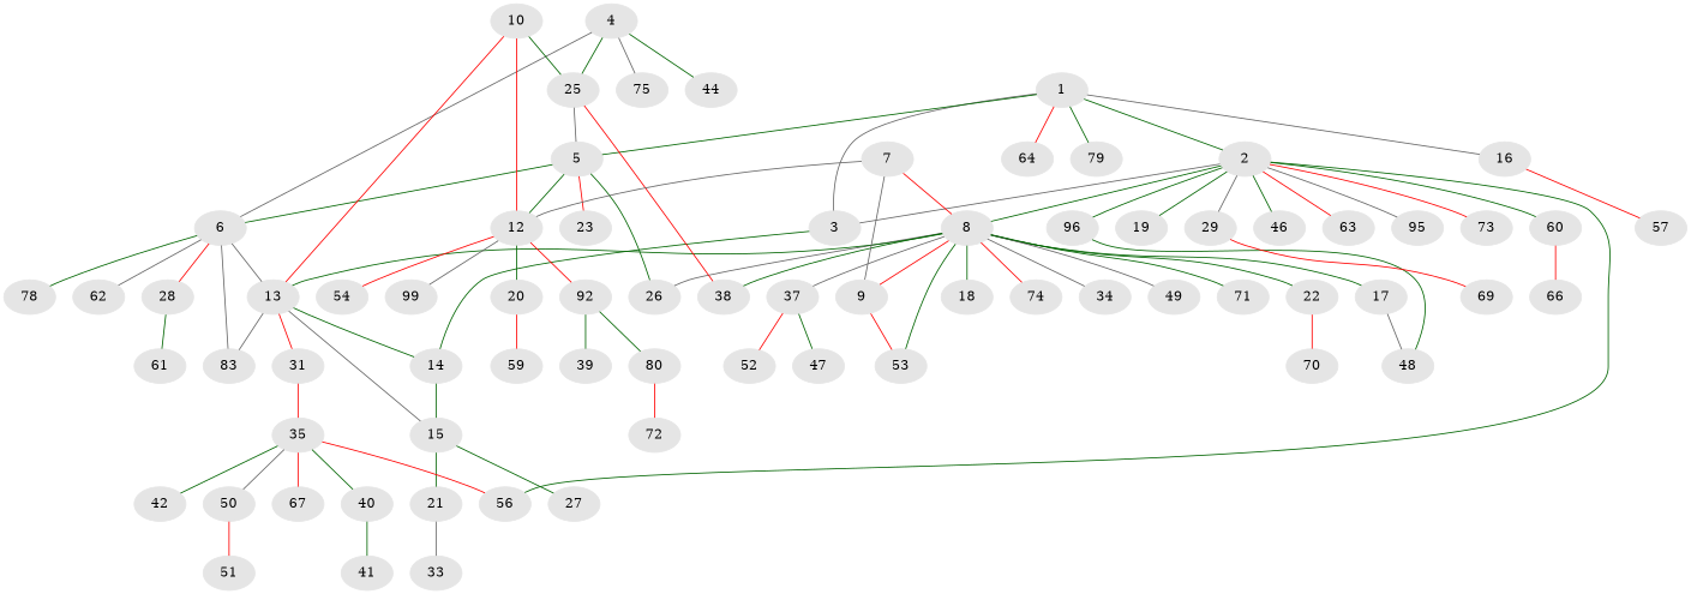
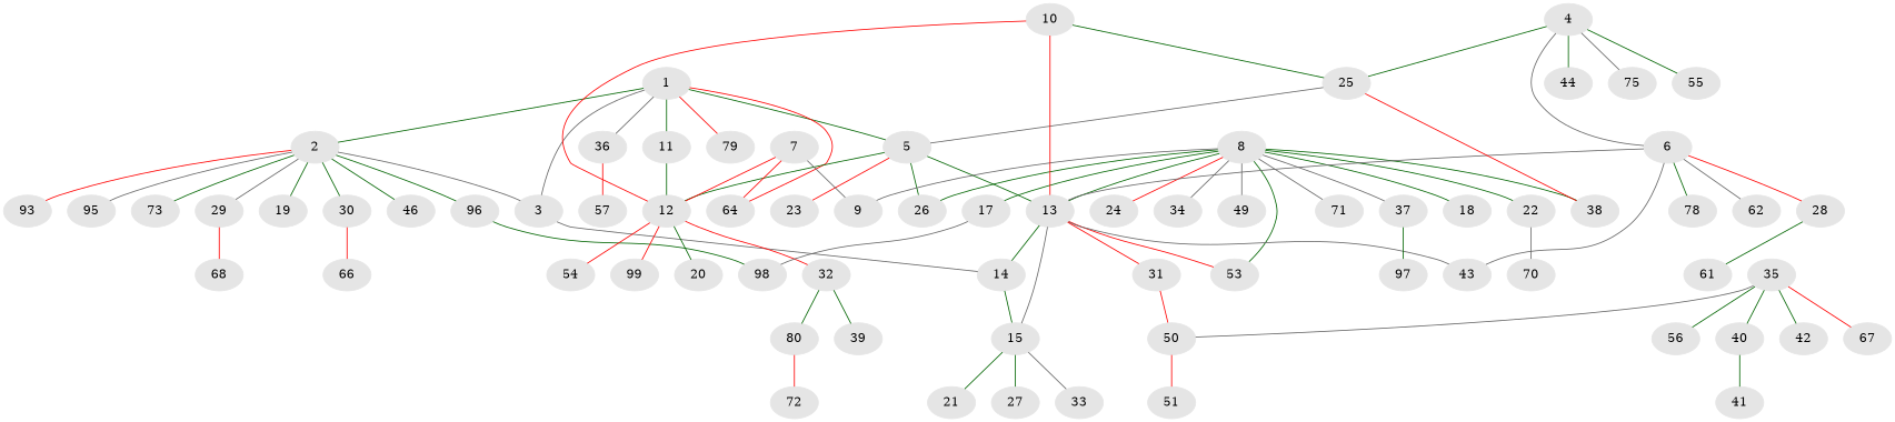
  graph {
    node [color=gray90 style=filled]
    edge [color=darkgreen]
    1
    2
    3
    5
-   36 [label=16]
+   11
+   36
    64
    n8 [label=79]
    8
    n10 [label=96]
    19
    29
-   30 [label=60]
+   30
    46
    56
-   63
+   63 [label=93]
    n17 [label=95]
    73
    14
    6
    12
    23
    26
    57
    9
    13
    17
    18
    22
-   24 [label=74]
+   24
    34
    37
    38
    49
    53
    71
-   48
-   68 [label=69]
+   48 [label=98]
+   68
    66
    15
    4
    25
    44
    n44 [label=75]
+   55
    28
-   43 [label=83]
+   43
    n48 [label=78]
    62
    20
-   32 [label=92]
+   32
    54
    n53 [label=99]
    31
    61
    7
    70
-   47
-   52
+   47 [label=97]
    10
-   59
    39
    n63 [label=80]
    21
    27
    33
    35
    40
    42
    50
    67
    72
    41
    51
    1 -- 2
    1 -- 3 [color=gray40]
    1 -- 5
+   1 -- 11
    1 -- 36 [color=gray40]
    1 -- 64 [color=red]
-   1 -- n8
+   1 -- n8 [color=red]
    2 -- 3 [color=gray40]
-   2 -- 8
    2 -- n10
    2 -- 19
    2 -- 29 [color=gray40]
    2 -- 30
    2 -- 46
-   2 -- 56
    2 -- 63 [color=red]
    2 -- n17 [color=gray40]
-   2 -- 73 [color=red]
-   3 -- 14
-   5 -- 6
+   2 -- 73
+   3 -- 14 [color=gray40]
+   5 -- 13
    5 -- 12
    5 -- 23 [color=red]
    5 -- 26
+   11 -- 12
    36 -- 57 [color=red]
-   8 -- 26 [color=gray40]
-   8 -- 9 [color=red]
+   8 -- 26
+   8 -- 9 [color=gray40]
    8 -- 13
    8 -- 17
    8 -- 18
    8 -- 22
    8 -- 24 [color=red]
    8 -- 34 [color=gray40]
    8 -- 37 [color=gray40]
    8 -- 38
    8 -- 49 [color=gray40]
    8 -- 53
-   8 -- 71
+   8 -- 71 [color=gray40]
    n10 -- 48
    29 -- 68 [color=red]
    30 -- 66 [color=red]
    14 -- 15
    6 -- 13 [color=gray40]
    6 -- 28 [color=red]
    6 -- 43 [color=gray40]
    6 -- n48
    6 -- 62 [color=gray40]
    12 -- 20
    12 -- 32 [color=red]
    12 -- 54 [color=red]
-   12 -- n53 [color=gray40]
+   12 -- n53 [color=red]
    13 -- 14
-   9 -- 53 [color=red]
+   13 -- 53 [color=red]
    13 -- 15 [color=gray40]
    13 -- 43 [color=gray40]
    13 -- 31 [color=red]
    17 -- 48 [color=gray40]
-   22 -- 70 [color=red]
+   22 -- 70 [color=gray40]
    37 -- 47
-   37 -- 52 [color=red]
    15 -- 21
    15 -- 27
-   21 -- 33 [color=gray40]
+   15 -- 33 [color=gray40]
    4 -- 6 [color=gray40]
    4 -- 25
    4 -- 44
    4 -- n44 [color=gray40]
+   4 -- 55
    25 -- 5 [color=gray40]
    25 -- 38 [color=red]
    28 -- 61
-   20 -- 59 [color=red]
    32 -- 39
    32 -- n63
-   31 -- 35 [color=red]
-   7 -- 8 [color=red]
-   7 -- 12 [color=gray40]
+   31 -- 50 [color=red]
+   7 -- 64 [color=red]
+   7 -- 12 [color=red]
    7 -- 9 [color=gray40]
    10 -- 12 [color=red]
    10 -- 13 [color=red]
    10 -- 25
    n63 -- 72 [color=red]
-   35 -- 56 [color=red]
+   35 -- 56
    35 -- 40
    35 -- 42
    35 -- 50 [color=gray40]
    35 -- 67 [color=red]
    40 -- 41
    50 -- 51 [color=red]
  }
